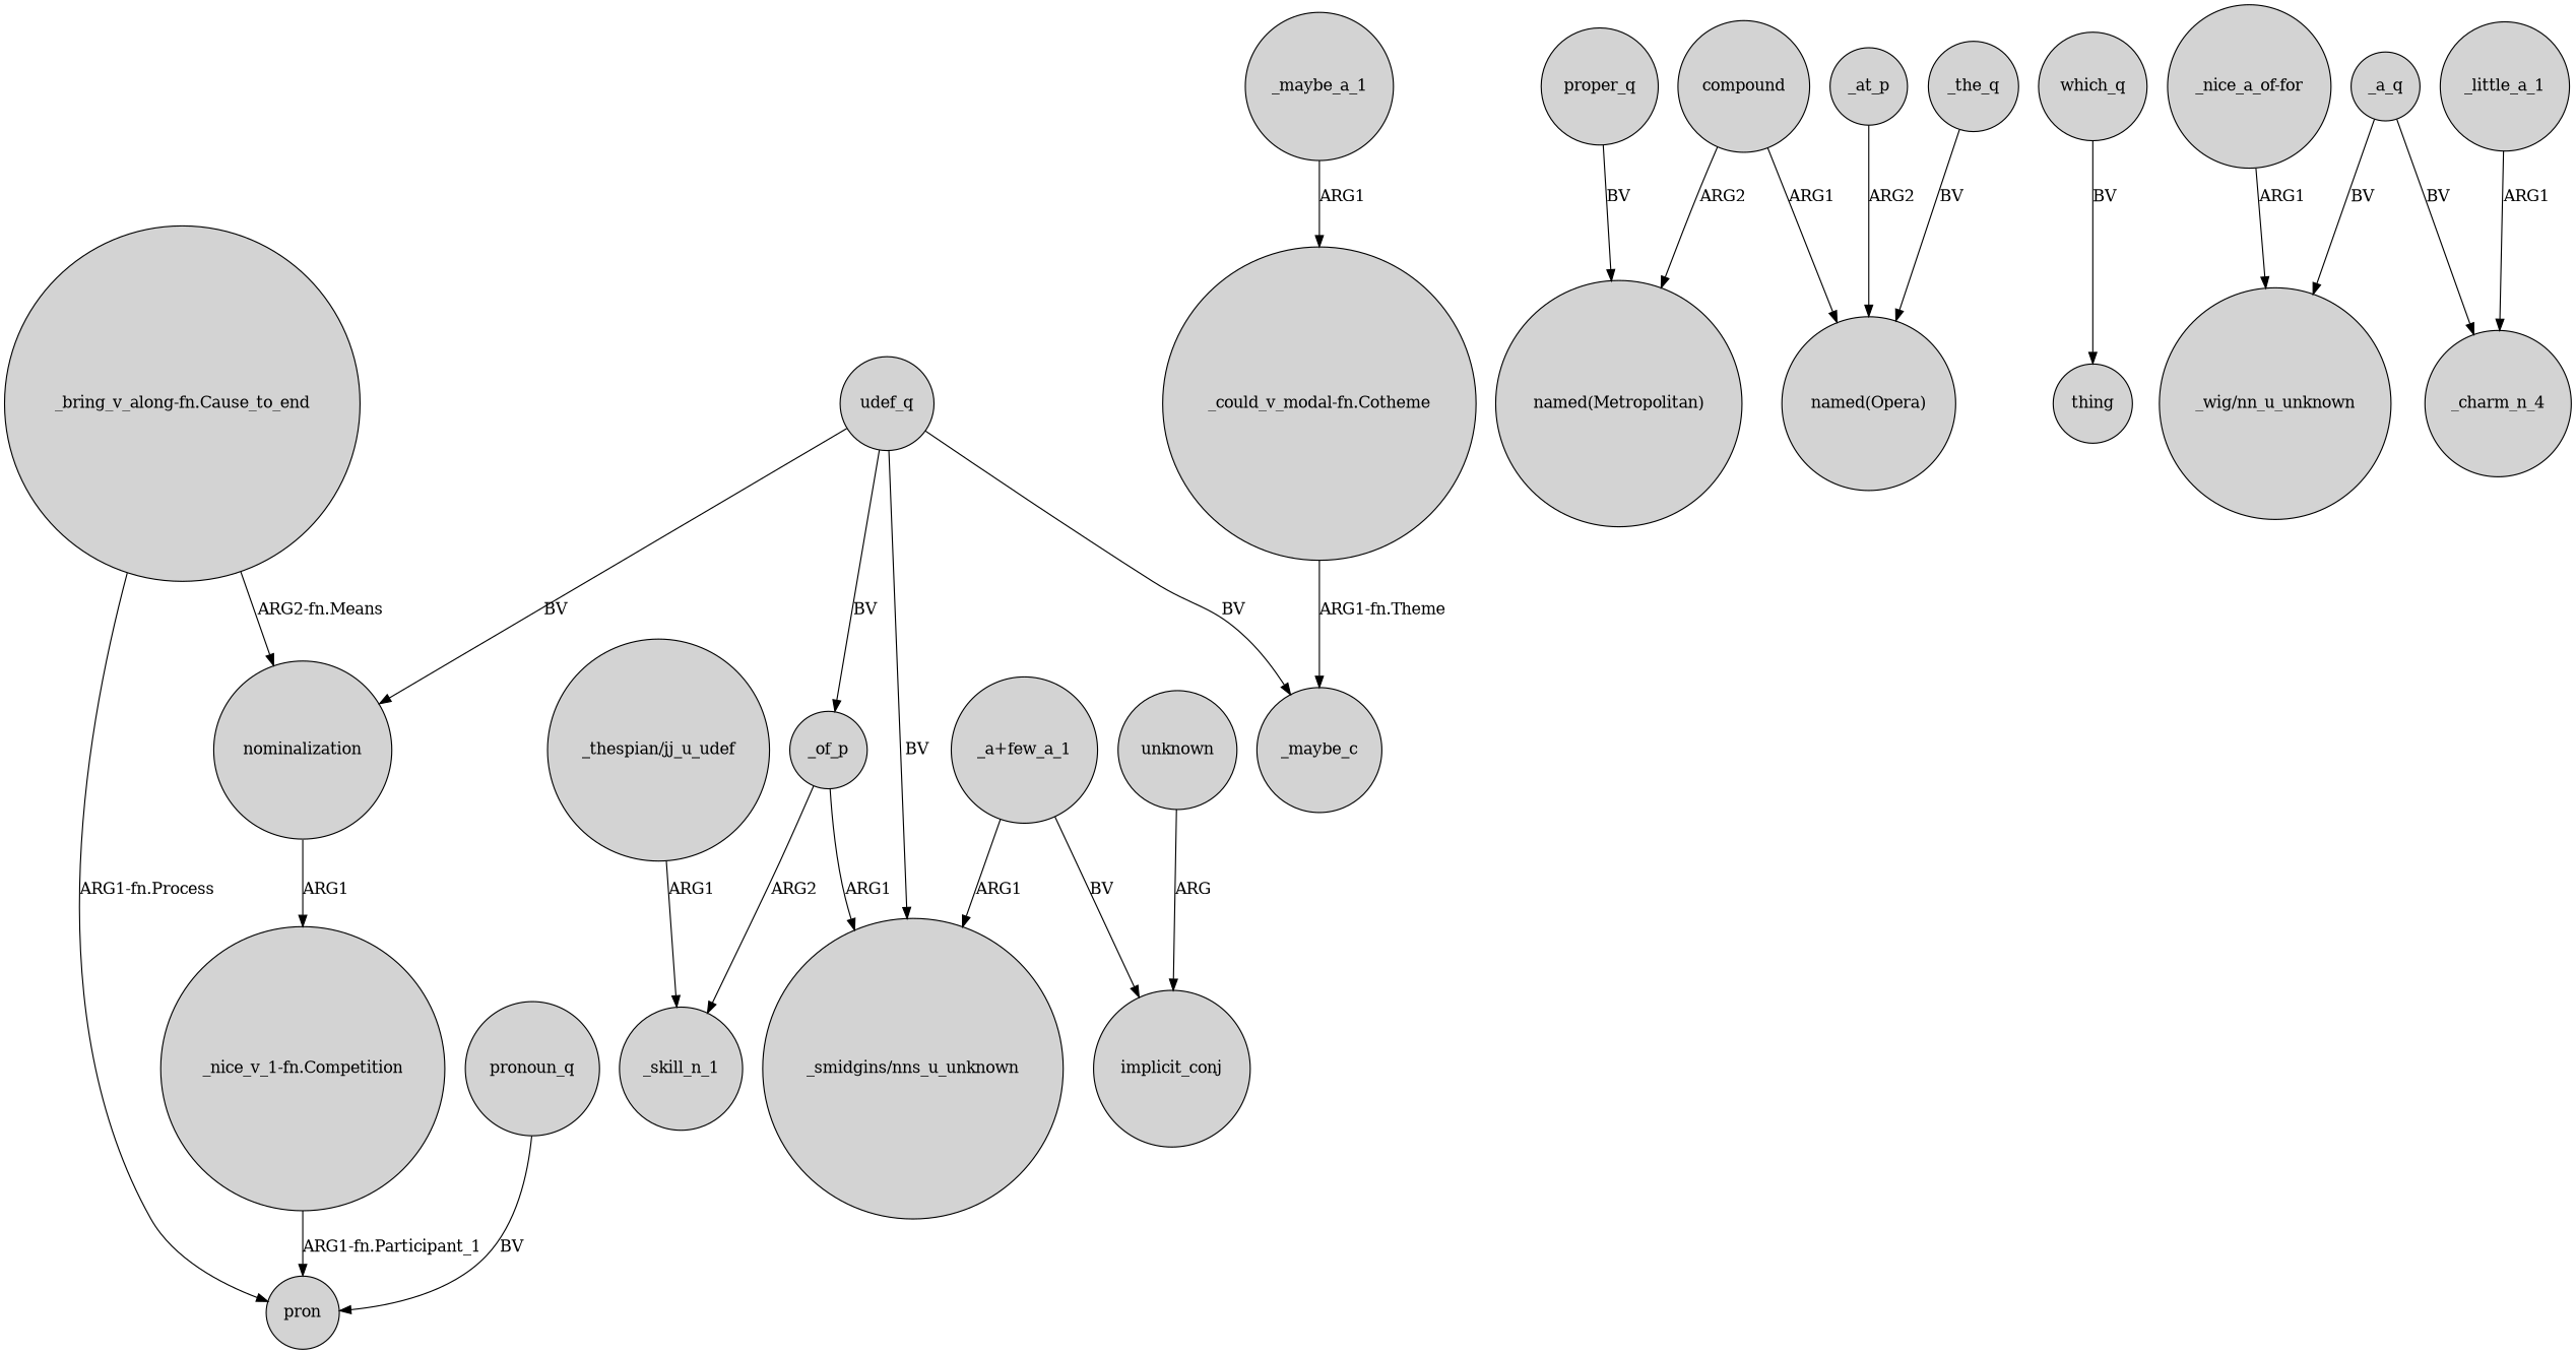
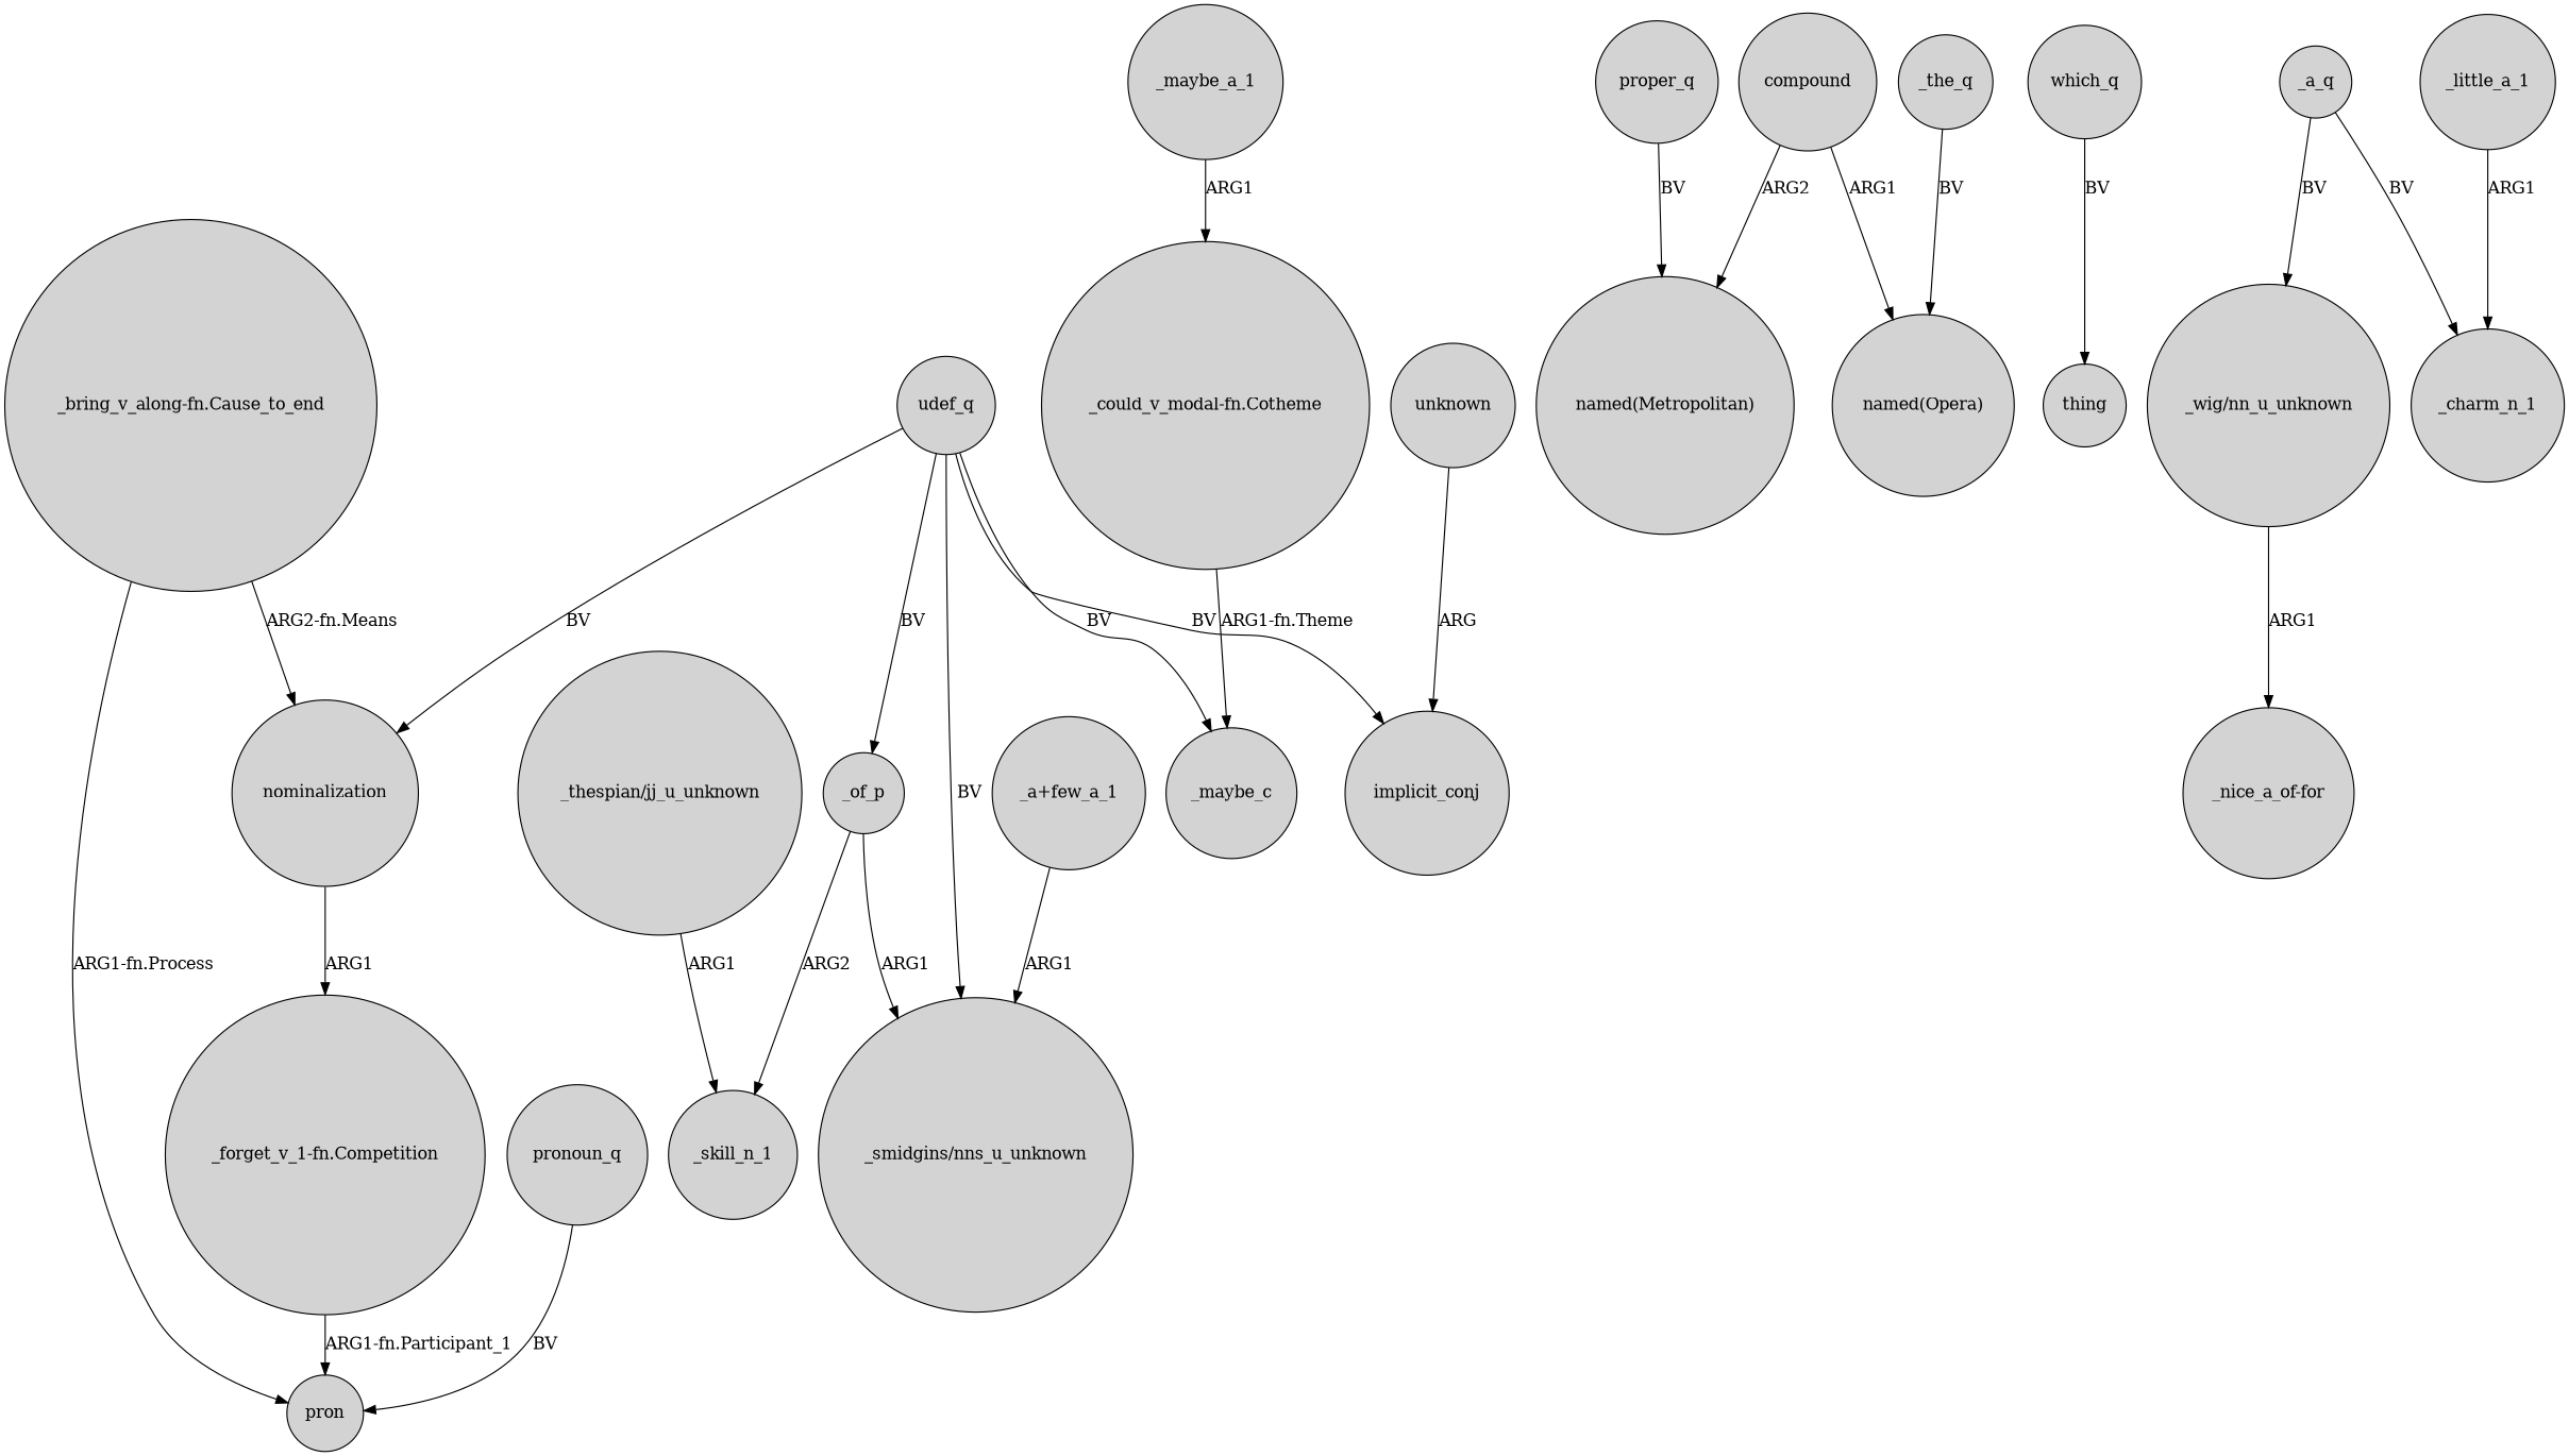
  digraph {
    node [shape=circle style=filled]
    "_bring_v_along-fn.Cause_to_end"
    nominalization
    pron
-   "_forget_v_1-fn.Competition" [label="_nice_v_1-fn.Competition"]
+   "_forget_v_1-fn.Competition"
    proper_q
    "named(Metropolitan)"
    compound
    "named(Opera)"
-   "_thespian/jj_u_unknown" [label="_thespian/jj_u_udef"]
+   "_thespian/jj_u_unknown"
    _skill_n_1
    _of_p
    "_smidgins/nns_u_unknown"
    udef_q
    implicit_conj
    n15 [label=_maybe_c]
    unknown
    which_q
    thing
-   _at_p
    "_a+few_a_1"
    _maybe_a_1
    "_could_v_modal-fn.Cotheme"
    "_nice_a_of-for"
    "_wig/nn_u_unknown"
    _a_q
-   _charm_n_1 [label=_charm_n_4]
+   _charm_n_1
    pronoun_q
    _the_q
    _little_a_1
    "_bring_v_along-fn.Cause_to_end" -> nominalization [label="ARG2-fn.Means"]
    "_bring_v_along-fn.Cause_to_end" -> pron [label="ARG1-fn.Process"]
    nominalization -> "_forget_v_1-fn.Competition" [label=ARG1]
    "_forget_v_1-fn.Competition" -> pron [label="ARG1-fn.Participant_1"]
    proper_q -> "named(Metropolitan)" [label=BV]
    compound -> "named(Metropolitan)" [label=ARG2]
    compound -> "named(Opera)" [label=ARG1]
    "_thespian/jj_u_unknown" -> _skill_n_1 [label=ARG1]
    _of_p -> _skill_n_1 [label=ARG2]
    _of_p -> "_smidgins/nns_u_unknown" [label=ARG1]
    udef_q -> nominalization [label=BV]
    udef_q -> _of_p [label=BV]
    udef_q -> "_smidgins/nns_u_unknown" [label=BV]
-   "_a+few_a_1" -> implicit_conj [label=BV]
+   udef_q -> implicit_conj [label=BV]
    udef_q -> n15 [label=BV]
    unknown -> implicit_conj [label=ARG]
    which_q -> thing [label=BV]
-   _at_p -> "named(Opera)" [label=ARG2]
    "_a+few_a_1" -> "_smidgins/nns_u_unknown" [label=ARG1]
    _maybe_a_1 -> "_could_v_modal-fn.Cotheme" [label=ARG1]
    "_could_v_modal-fn.Cotheme" -> n15 [label="ARG1-fn.Theme"]
-   "_nice_a_of-for" -> "_wig/nn_u_unknown" [label=ARG1]
+   "_wig/nn_u_unknown" -> "_nice_a_of-for" [label=ARG1]
    _a_q -> "_wig/nn_u_unknown" [label=BV]
    _a_q -> _charm_n_1 [label=BV]
    pronoun_q -> pron [label=BV]
    _the_q -> "named(Opera)" [label=BV]
    _little_a_1 -> _charm_n_1 [label=ARG1]
  }
